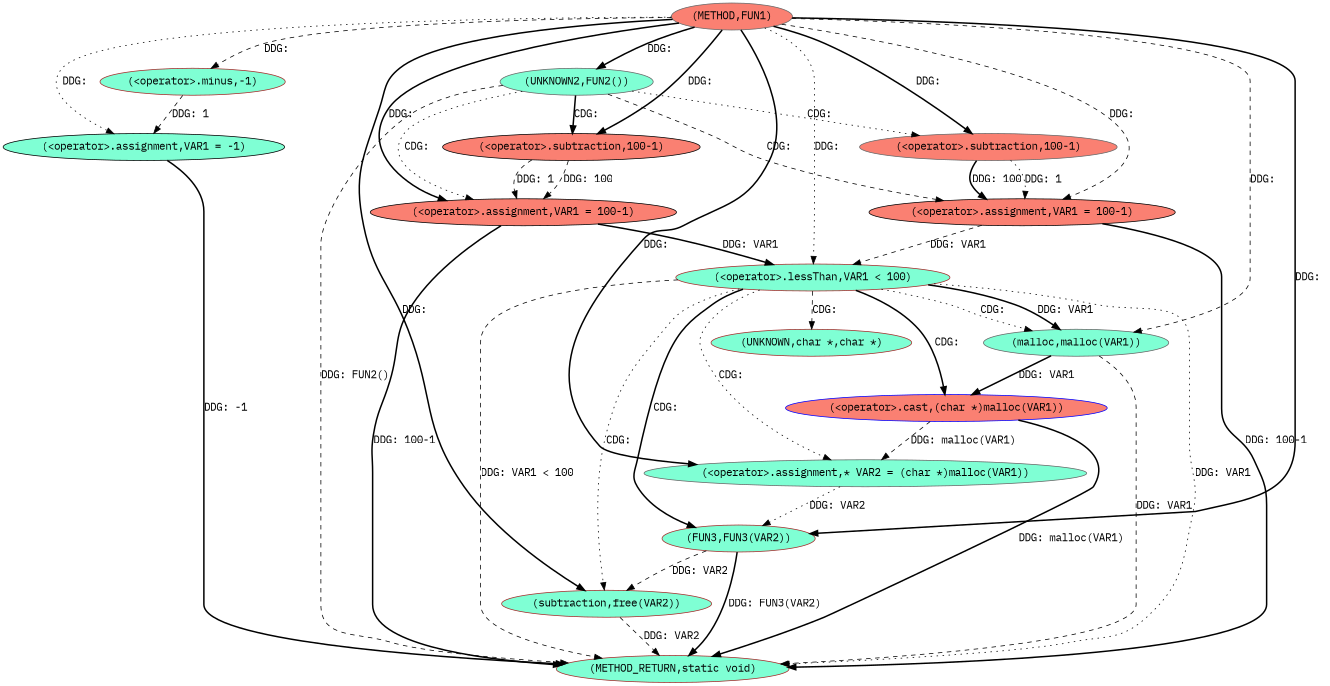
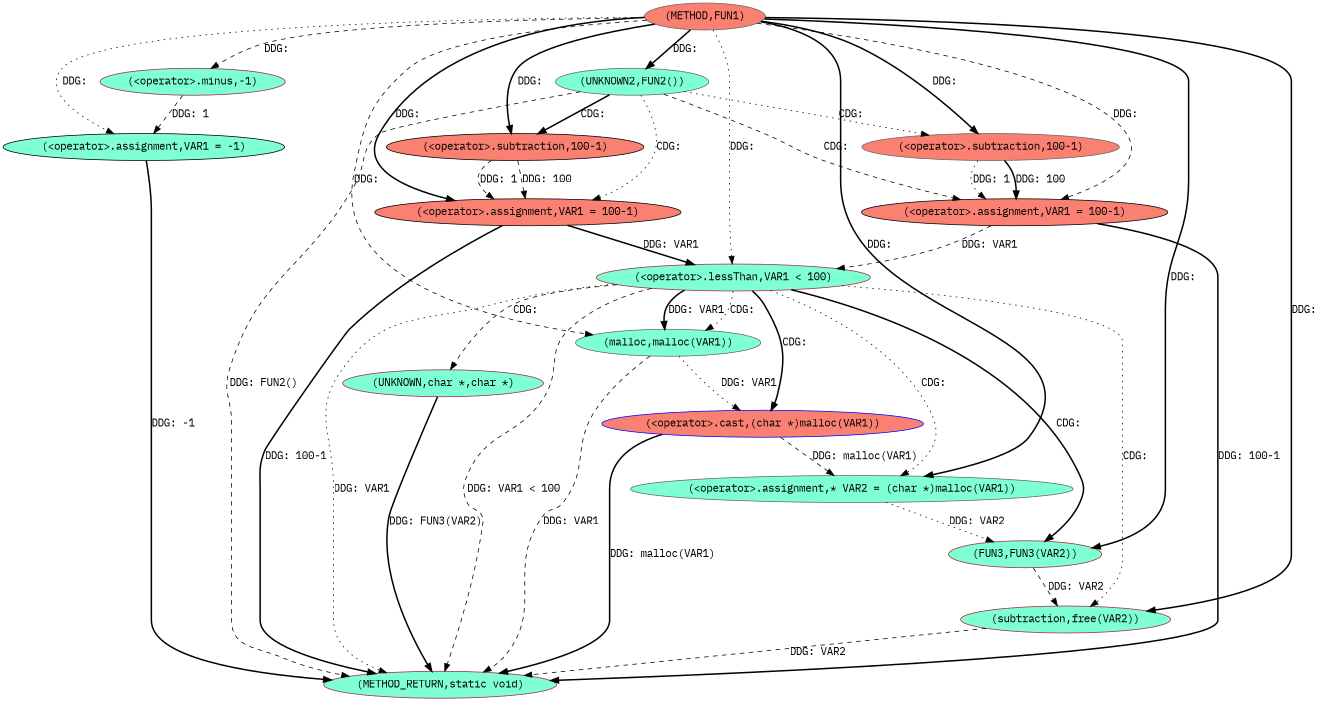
  digraph {
    fontname="IBM Plex Mono"
    node [color=brown fillcolor=aquamarine fontname="IBM Plex Mono" style=filled]
    edge [fontname="IBM Plex Mono" style=bold]
    n1 [color=gray40 fillcolor=salmon label="(METHOD,FUN1)"]
    n2 [color=black label="(<operator>.assignment,VAR1 = -1)"]
    n3 [label="(<operator>.minus,-1)"]
    n4 [color=gray40 label="(UNKNOWN2,FUN2())"]
    n5 [color=black fillcolor=salmon label="(<operator>.assignment,VAR1 = 100-1)"]
    n6 [color=black fillcolor=salmon label="(<operator>.subtraction,100-1)"]
    n7 [color=black fillcolor=salmon label="(<operator>.assignment,VAR1 = 100-1)"]
    n8 [color=gray40 fillcolor=salmon label="(<operator>.subtraction,100-1)"]
    n9 [label="(<operator>.lessThan,VAR1 < 100)"]
    n10 [color=gray40 label="(<operator>.assignment,* VAR2 = (char *)malloc(VAR1))"]
    n11 [color=gray40 label="(malloc,malloc(VAR1))"]
    n12 [label="(FUN3,FUN3(VAR2))"]
    n13 [label="(subtraction,free(VAR2))"]
    n14 [label="(METHOD_RETURN,static void)"]
    n15 [color=blue fillcolor=salmon label="(<operator>.cast,(char *)malloc(VAR1))"]
    n16 [label="(UNKNOWN,char *,char *)"]
    n1 -> n2 [label="DDG: " style=dotted]
    n1 -> n3 [label="DDG: " style=dashed]
    n1 -> n4 [label="DDG: "]
    n1 -> n5 [label="DDG: "]
    n1 -> n6 [label="DDG: "]
    n1 -> n7 [label="DDG: " style=dashed]
    n1 -> n8 [label="DDG: "]
    n1 -> n9 [label="DDG: " style=dotted]
    n1 -> n10 [label="DDG: "]
    n1 -> n11 [label="DDG: " style=dashed]
    n1 -> n12 [label="DDG: "]
    n1 -> n13 [label="DDG: "]
    n2 -> n14 [label="DDG: -1"]
    n3 -> n2 [label="DDG: 1" style=dashed]
    n4 -> n5 [label="CDG: " style=dotted]
    n4 -> n6 [label="CDG: "]
    n4 -> n7 [label="CDG: " style=dashed]
    n4 -> n8 [label="CDG: " style=dotted]
    n4 -> n14 [label="DDG: FUN2()" style=dashed]
    n5 -> n9 [label="DDG: VAR1"]
    n5 -> n14 [label="DDG: 100-1"]
    n6 -> n5 [label="DDG: 100" style=dashed]
    n6 -> n5 [label="DDG: 1" style=dashed]
    n7 -> n9 [label="DDG: VAR1" style=dashed]
    n7 -> n14 [label="DDG: 100-1"]
    n8 -> n7 [label="DDG: 100"]
    n8 -> n7 [label="DDG: 1" style=dotted]
    n9 -> n10 [label="CDG: " style=dotted]
    n9 -> n11 [label="DDG: VAR1"]
    n9 -> n11 [label="CDG: " style=dotted]
    n9 -> n12 [label="CDG: "]
    n9 -> n13 [label="CDG: " style=dotted]
    n9 -> n14 [label="DDG: VAR1" style=dotted]
    n9 -> n14 [label="DDG: VAR1 < 100" style=dashed]
    n9 -> n15 [label="CDG: "]
    n9 -> n16 [label="CDG: " style=dashed]
    n10 -> n12 [label="DDG: VAR2" style=dotted]
    n11 -> n14 [label="DDG: VAR1" style=dashed]
-   n11 -> n15 [label="DDG: VAR1"]
+   n11 -> n15 [label="DDG: VAR1" style=dotted]
    n12 -> n13 [label="DDG: VAR2" style=dashed]
-   n12 -> n14 [label="DDG: FUN3(VAR2)"]
+   n16 -> n14 [label="DDG: FUN3(VAR2)"]
    n13 -> n14 [label="DDG: VAR2" style=dashed]
    n15 -> n10 [label="DDG: malloc(VAR1)" style=dashed]
    n15 -> n14 [label="DDG: malloc(VAR1)"]
  }
